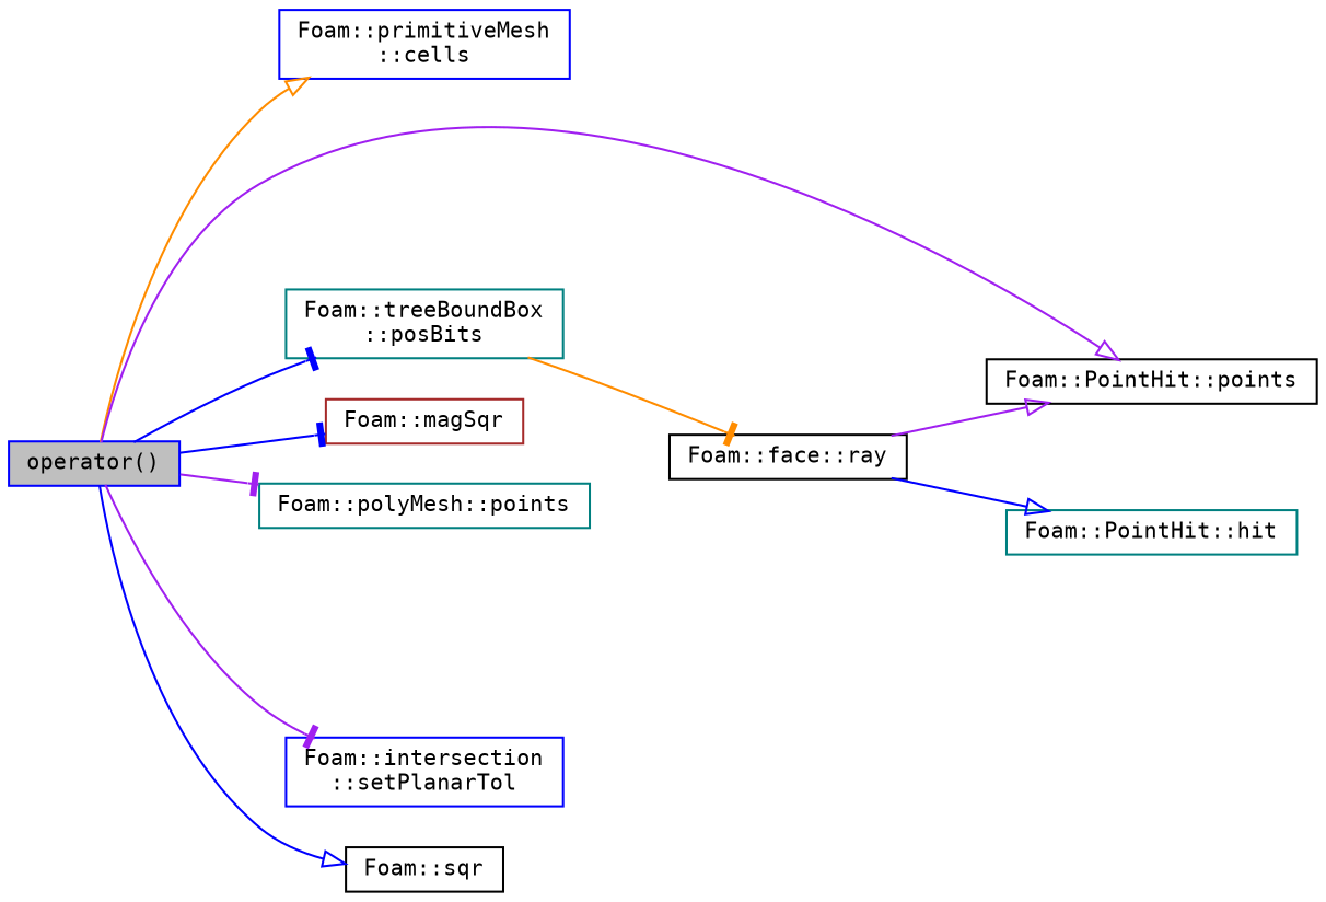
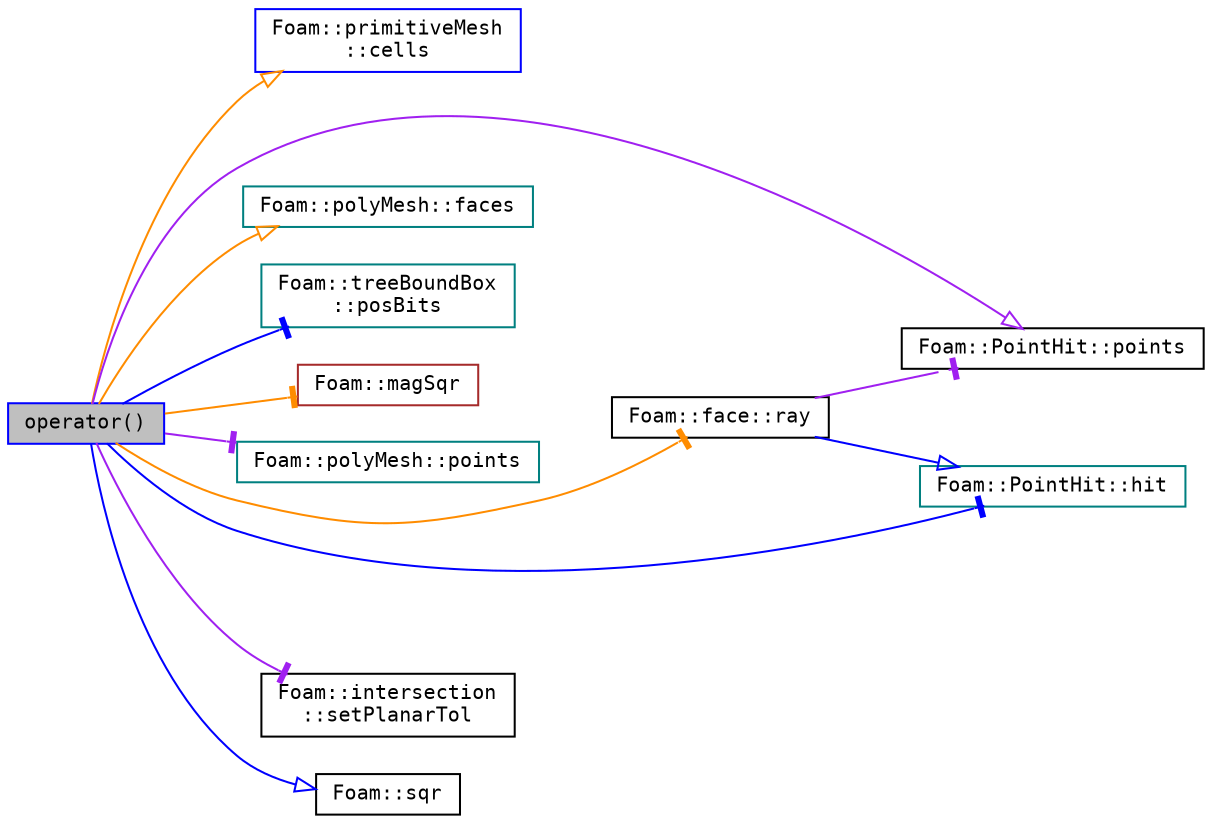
  digraph {
    fontname="DejaVu Sans Mono"
    rankdir=LR
    node [color=black fontname="DejaVu Sans Mono" fontsize=10 shape=record]
    edge [arrowhead=onormal color=blue fontname="DejaVu Sans Mono" fontsize=10 labelfontname=FreeSans labelfontsize=10 style=solid]
    n1 [color=blue fillcolor=grey75 fontcolor=black height=0.2 label="operator()" style=filled width=0.4]
    n2 [color=blue height=0.2 label="Foam::primitiveMesh\l::cells" width=0.4]
    n3 [height=0.2 label="Foam::PointHit::points" width=0.4]
+   n4 [color=teal height=0.2 label="Foam::polyMesh::faces" width=0.4]
    n5 [color=teal height=0.2 label="Foam::PointHit::hit" width=0.4]
    n6 [color=brown height=0.2 label="Foam::magSqr" width=0.4]
    n7 [color=teal height=0.2 label="Foam::polyMesh::points" width=0.4]
    n8 [color=teal height=0.2 label="Foam::treeBoundBox\l::posBits" width=0.4]
    n9 [height=0.2 label="Foam::face::ray" width=0.4]
-   n10 [color=blue height=0.2 label="Foam::intersection\l::setPlanarTol" width=0.4]
+   n10 [height=0.2 label="Foam::intersection\l::setPlanarTol" width=0.4]
    n11 [height=0.2 label="Foam::sqr" width=0.4]
    n1 -> n2 [color=darkorange]
    n1 -> n3 [color=purple]
-   n1 -> n6 [arrowhead=tee]
+   n1 -> n4 [color=darkorange]
+   n1 -> n5 [arrowhead=tee]
+   n1 -> n6 [arrowhead=tee color=darkorange]
    n1 -> n7 [arrowhead=tee color=purple]
    n1 -> n8 [arrowhead=tee]
-   n8 -> n9 [arrowhead=tee color=darkorange]
+   n1 -> n9 [arrowhead=tee color=darkorange]
    n1 -> n10 [arrowhead=tee color=purple]
    n1 -> n11
-   n9 -> n3 [color=purple]
+   n9 -> n3 [arrowhead=tee color=purple]
    n9 -> n5
  }
